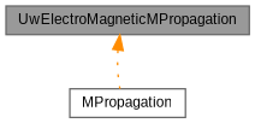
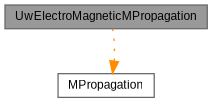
  digraph {
    fontname="Liberation Sans"
    node [color=gray40 fontname="Liberation Sans" fontsize=10 shape=box style=filled]
    n1 [fillcolor=grey60 fontcolor=black height=0.2 label=UwElectroMagneticMPropagation width=0.4]
    n2 [fillcolor=white height=0.2 label=MPropagation width=0.4]
-   n1 -> n2 [color=darkorange dir=back fontname="Liberation Sans" fontsize=10 labelfontname=Helvetica labelfontsize=10 style=dotted]
+   n2 -> n1 [color=darkorange dir=back fontname="Liberation Sans" fontsize=10 labelfontname=Helvetica labelfontsize=10 style=dotted]
  }
